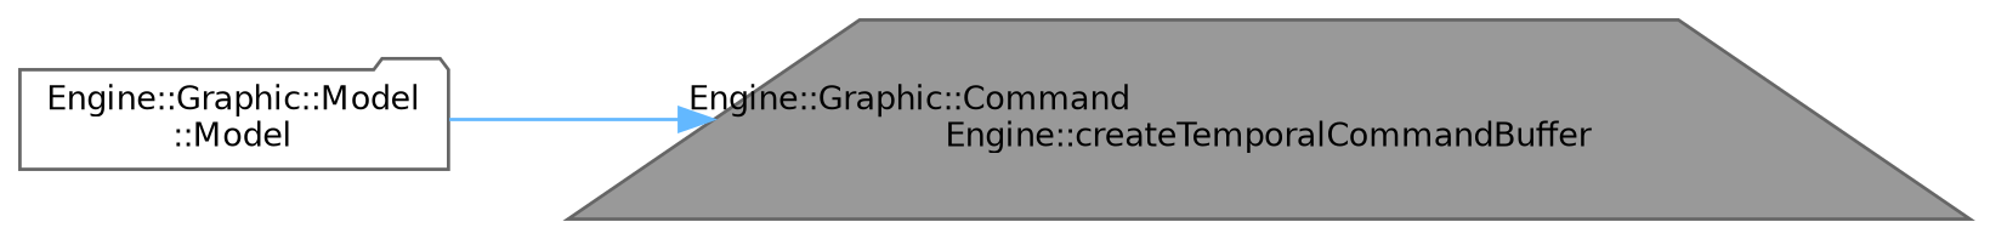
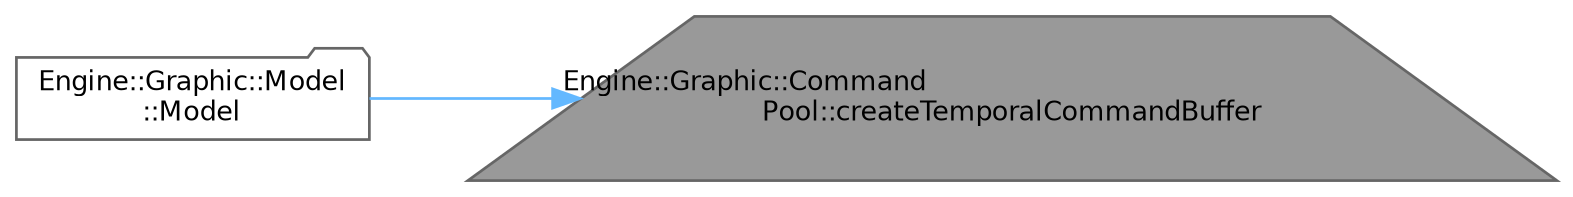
  digraph {
    rankdir=RL
    node [fontname=Helvetica fontsize=10 style=filled]
-   n1 [color=gray40 fillcolor=grey60 fontcolor=black height=0.2 label="Engine::Graphic::Command\lEngine::createTemporalCommandBuffer" shape=trapezium width=0.4]
+   n1 [color=gray40 fillcolor=grey60 fontcolor=black height=0.2 label="Engine::Graphic::Command\lPool::createTemporalCommandBuffer" shape=trapezium width=0.4]
    n2 [color=grey40 fillcolor=white height=0.2 label="Engine::Graphic::Model\l::Model" shape=folder width=0.4]
    n1 -> n2 [color=steelblue1 dir=back fontname=Helvetica fontsize=10 labelfontname=Helvetica labelfontsize=10 style=solid]
  }
